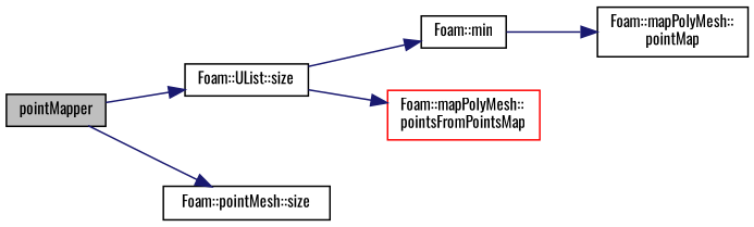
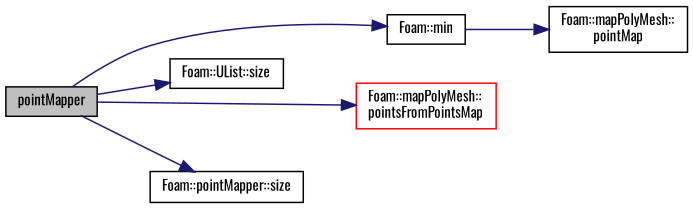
  digraph {
    fontname=Oswald
    rankdir=LR
    node [color=black fontname=Oswald fontsize=10 shape=record]
    edge [color=midnightblue fontname=Oswald fontsize=10 labelfontname=Helvetica labelfontsize=10 style=solid]
    n1 [fillcolor=grey75 fontcolor=black height=0.2 label=pointMapper style=filled width=0.4]
    n2 [height=0.2 label="Foam::UList::size" width=0.4]
    n3 [height=0.2 label="Foam::min" width=0.4]
    n4 [color=red height=0.2 label="Foam::mapPolyMesh::\lpointsFromPointsMap" width=0.4]
-   n5 [height=0.2 label="Foam::pointMesh::size" width=0.4]
+   n5 [height=0.2 label="Foam::pointMapper::size" width=0.4]
    n6 [height=0.2 label="Foam::mapPolyMesh::\lpointMap" width=0.4]
    n1 -> n2
-   n2 -> n3
-   n2 -> n4
+   n1 -> n3
+   n1 -> n4
    n1 -> n5
    n3 -> n6
  }
